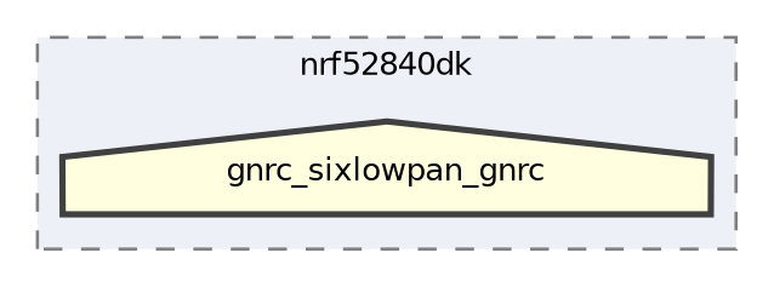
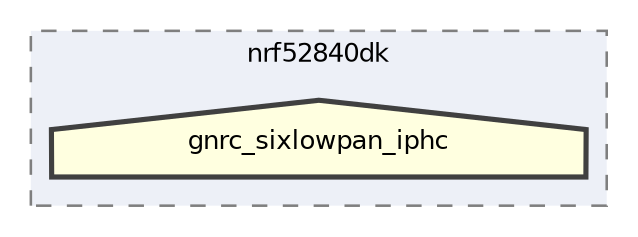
  digraph {
    compound=true
-   n1 [color=grey25 fillcolor=lightyellow fontname=Helvetica fontsize=10 height=0.2 label=gnrc_sixlowpan_gnrc shape=house style="filled,bold" width=0.4]
+   n1 [color=grey25 fillcolor=lightyellow fontname=Helvetica fontsize=10 height=0.2 label=gnrc_sixlowpan_iphc shape=house style="filled,bold" width=0.4]
    subgraph cluster_1 {
      bgcolor="#edf0f7"
      fontname=Helvetica
      fontsize=10
      label=nrf52840dk
      pencolor=grey50
      style="filled,dashed"
      n1
    }
  }
